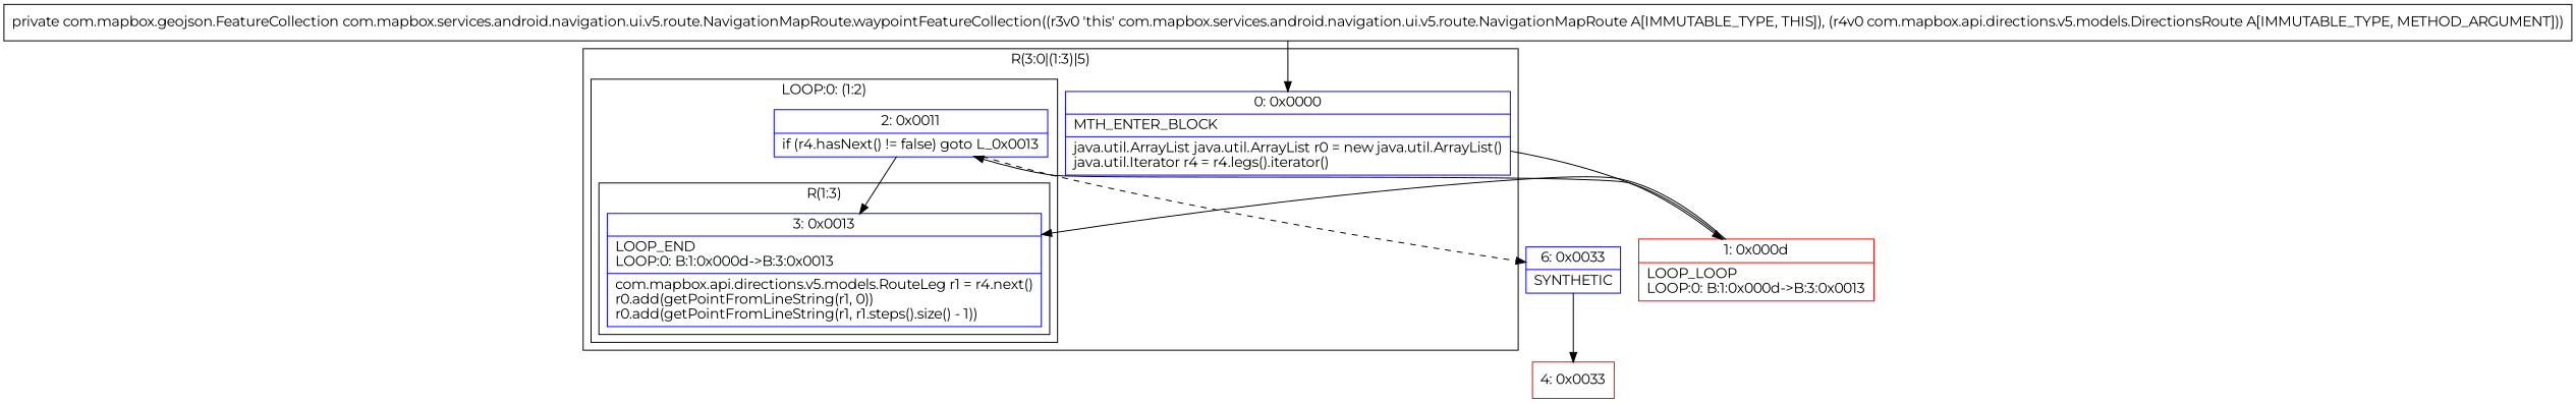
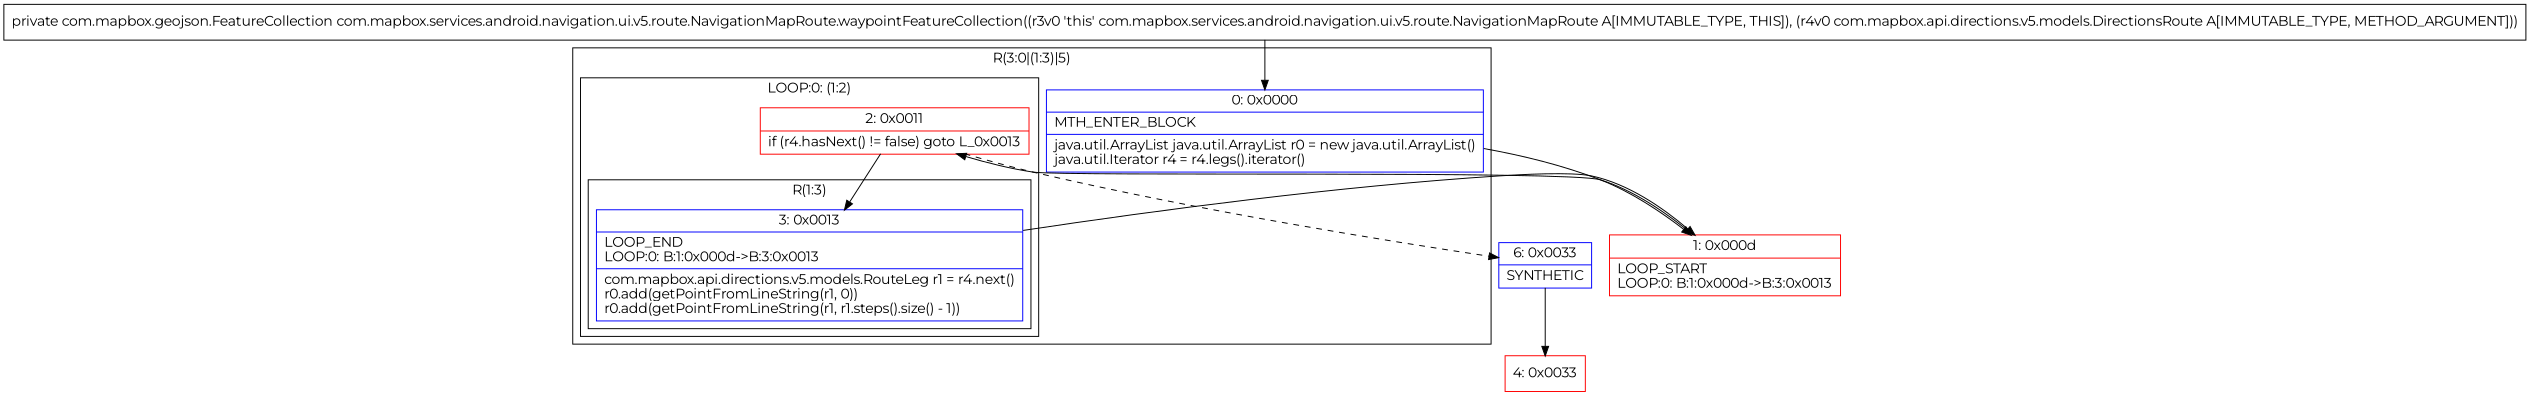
  digraph {
    fontname=Montserrat
    node [color=blue fontname=Montserrat shape=record]
    edge [fontname=Montserrat]
    n1 [label="{3\:\ 0x0013|LOOP_END\lLOOP:0: B:1:0x000d\-\>B:3:0x0013\l|com.mapbox.api.directions.v5.models.RouteLeg r1 = r4.next()\lr0.add(getPointFromLineString(r1, 0))\lr0.add(getPointFromLineString(r1, r1.steps().size() \- 1))\l}"]
-   n2 [label="{2\:\ 0x0011|if (r4.hasNext() != false) goto L_0x0013\l}"]
+   n2 [color=red label="{2\:\ 0x0011|if (r4.hasNext() != false) goto L_0x0013\l}"]
    n3 [label="{0\:\ 0x0000|MTH_ENTER_BLOCK\l|java.util.ArrayList java.util.ArrayList r0 = new java.util.ArrayList()\ljava.util.Iterator r4 = r4.legs().iterator()\l}"]
-   n4 [color=red label="{1\:\ 0x000d|LOOP_LOOP\lLOOP:0: B:1:0x000d\-\>B:3:0x0013\l}"]
+   n4 [color=red label="{1\:\ 0x000d|LOOP_START\lLOOP:0: B:1:0x000d\-\>B:3:0x0013\l}"]
    n5 [label="{6\:\ 0x0033|SYNTHETIC\l}"]
    n6 [color=red label="{4\:\ 0x0033}"]
    n7 [label="{private com.mapbox.geojson.FeatureCollection com.mapbox.services.android.navigation.ui.v5.route.NavigationMapRoute.waypointFeatureCollection((r3v0 'this' com.mapbox.services.android.navigation.ui.v5.route.NavigationMapRoute A[IMMUTABLE_TYPE, THIS]), (r4v0 com.mapbox.api.directions.v5.models.DirectionsRoute A[IMMUTABLE_TYPE, METHOD_ARGUMENT])) }" color=""]
    subgraph cluster_1 {
      label="R(3:0|(1:3)|5)"
      n3
      subgraph cluster_2 {
        label="LOOP:0: (1:2)"
        n2
        subgraph cluster_3 {
          label="R(1:3)"
          n1
        }
      }
    }
-   n4 -> n1
+   n1 -> n4
    n2 -> n1
    n2 -> n5 [style=dashed]
    n3 -> n4
    n4 -> n2
    n5 -> n6
    n7 -> n3
  }
